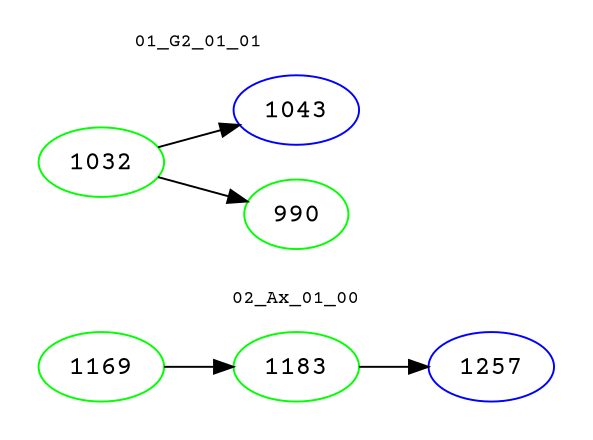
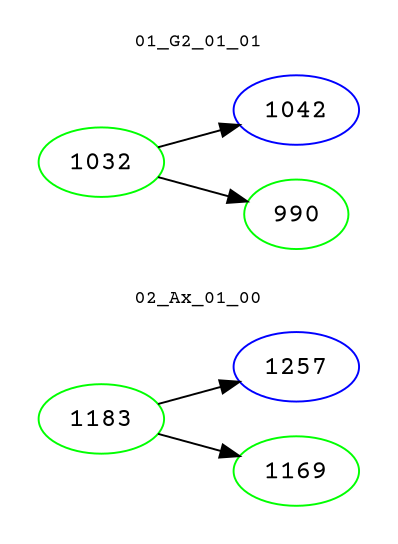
  digraph {
    fontname="Courier Prime"
    rankdir=LR
    node [color=green fontname="Courier Prime"]
    edge [color=black fontname="Courier Prime"]
    n1 [label=1183]
    n2 [label=1169]
    n3 [color=blue label=1257]
    n4 [label=1032]
    n5 [label=990]
-   n6 [color=blue label=1043]
+   n6 [color=blue label=1042]
    subgraph cluster_1 {
      color=white
      fontsize=10
      label="02_Ax_01_00"
      n1
      n2
      n3
    }
    subgraph cluster_2 {
      color=white
      fontsize=10
      label="01_G2_01_01"
      n4
      n5
      n6
    }
-   n2 -> n1
+   n1 -> n2
    n1 -> n3
    n4 -> n5
    n4 -> n6
  }
